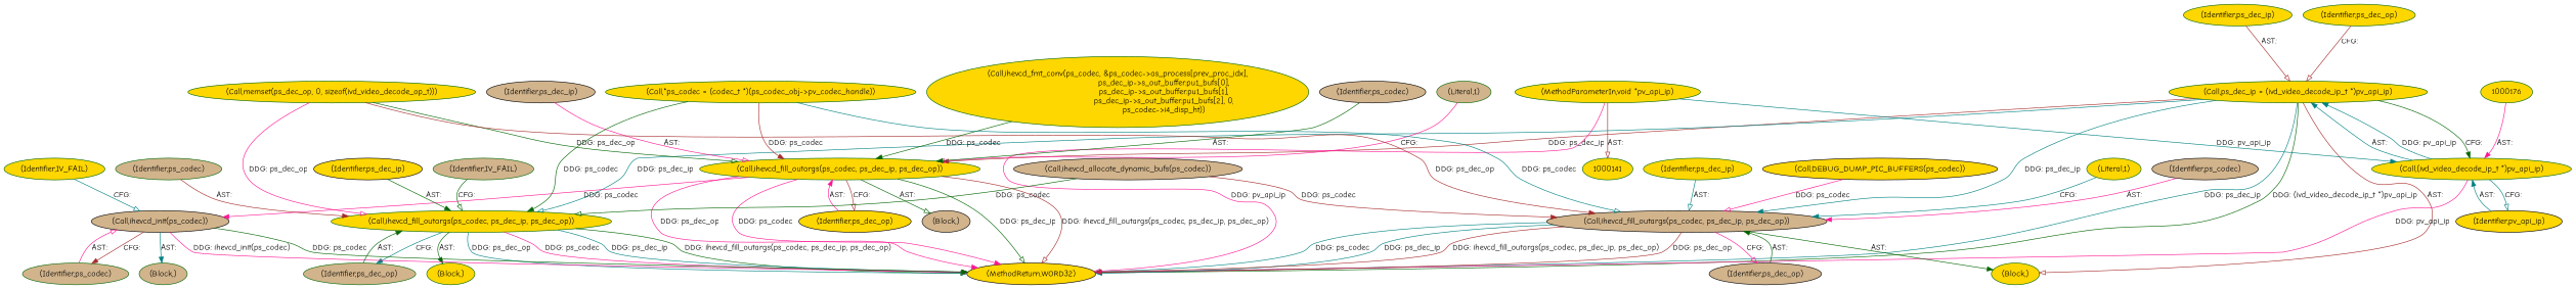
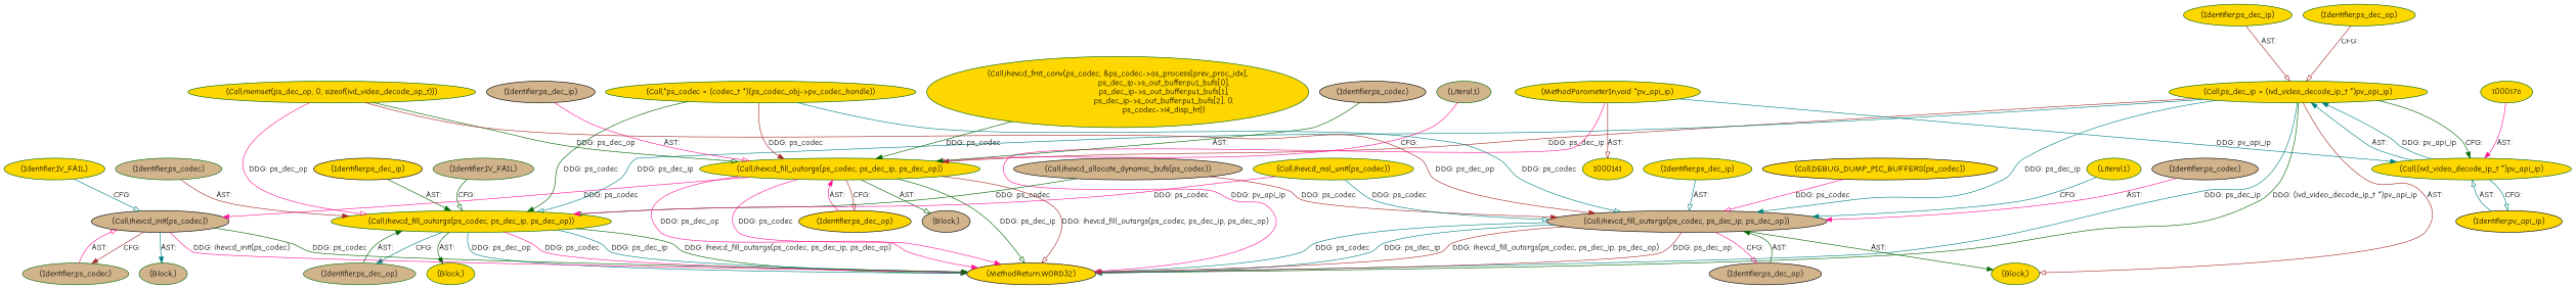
  digraph {
    fontname="Comic Neue"
    node [color=darkgreen fillcolor=gold fontname="Comic Neue" style=filled]
    edge [arrowhead=normal color=teal fontname="Comic Neue"]
    n1 [label="(Call,ps_dec_ip = (ivd_video_decode_ip_t *)pv_api_ip)"]
    n2 [label="(Call,(ivd_video_decode_ip_t *)pv_api_ip)"]
    n3 [label="(Call,ihevcd_fill_outargs(ps_codec, ps_dec_ip, ps_dec_op))"]
    n4 [label="(Call,ihevcd_fill_outargs(ps_codec, ps_dec_ip, ps_dec_op))"]
    n5 [color=black fillcolor=tan label="(Call,ihevcd_fill_outargs(ps_codec, ps_dec_ip, ps_dec_op))"]
    n6 [color=black label="(MethodReturn,WORD32)"]
    n7 [label="(Block,)"]
    n8 [color=black label="(Identifier,pv_api_ip)"]
    n9 [color=black fillcolor=tan label="(Call,ihevcd_init(ps_codec))"]
    n10 [color=black label="(Identifier,ps_dec_op)"]
    n11 [color=black fillcolor=tan label="(Block,)"]
    n12 [label="(Block,)"]
    n13 [fillcolor=tan label="(Identifier,ps_dec_op)"]
    n14 [color=black fillcolor=tan label="(Identifier,ps_dec_op)"]
    n15 [label="(MethodParameterIn,void *pv_api_ip)"]
    1000141
    n17 [fillcolor=tan label="(Identifier,ps_codec)"]
    n18 [fillcolor=tan label="(Block,)"]
    n19 [label="(Literal,1)"]
    n20 [label="(Identifier,IV_FAIL)"]
    n21 [fillcolor=tan label="(Identifier,ps_codec)"]
    n22 [color=black fillcolor=tan label="(Identifier,ps_codec)"]
    n23 [color=black fillcolor=tan label="(Call,ihevcd_allocate_dynamic_bufs(ps_codec))"]
    n24 [fillcolor=tan label="(Literal,1)"]
    n25 [color=black label="(Identifier,ps_dec_ip)"]
+   n26 [label="(Call,ihevcd_nal_unit(ps_codec))"]
    n27 [color=black fillcolor=tan label="(Identifier,ps_dec_ip)"]
    n28 [fillcolor=tan label="(Identifier,IV_FAIL)"]
    n29 [label="(Identifier,ps_dec_ip)"]
    n30 [label="(Identifier,ps_dec_ip)"]
    n31 [color=black label="(Call,DEBUG_DUMP_PIC_BUFFERS(ps_codec))"]
    n32 [label="(Call,memset(ps_dec_op, 0, sizeof(ivd_video_decode_op_t)))"]
    n33 [label="(Identifier,ps_dec_op)"]
    n34 [label="(Call,ihevcd_fmt_conv(ps_codec, &ps_codec->as_process[prev_proc_idx],\n                                  ps_dec_ip->s_out_buffer.pu1_bufs[0],\n                                  ps_dec_ip->s_out_buffer.pu1_bufs[1],\n                                  ps_dec_ip->s_out_buffer.pu1_bufs[2], 0,\n                                  ps_codec->i4_disp_ht))"]
    n35 [color=black fillcolor=tan label="(Identifier,ps_codec)"]
    n36 [label="(Call,*ps_codec = (codec_t *)(ps_codec_obj->pv_codec_handle))"]
    1000176
    n1 -> n2 [color=darkgreen label="CFG: "]
    n1 -> n3 [color=brown label="DDG: ps_dec_ip"]
    n1 -> n4 [arrowhead=onormal label="DDG: ps_dec_ip"]
    n1 -> n5 [label="DDG: ps_dec_ip"]
    n1 -> n6 [label="DDG: ps_dec_ip"]
    n1 -> n6 [arrowhead=onormal color=darkgreen label="DDG: (ivd_video_decode_ip_t *)pv_api_ip"]
    n1 -> n7 [arrowhead=onormal color=brown label="AST: "]
    n2 -> n1 [label="AST: "]
    n2 -> n1 [label="DDG: pv_api_ip"]
-   n2 -> n6 [color=deeppink label="DDG: pv_api_ip"]
    n2 -> n8 [arrowhead=onormal label="CFG: "]
    n3 -> n6 [arrowhead=onormal color=darkgreen label="DDG: ps_dec_ip"]
    n3 -> n6 [arrowhead=onormal color=brown label="DDG: ihevcd_fill_outargs(ps_codec, ps_dec_ip, ps_dec_op)"]
    n3 -> n6 [color=deeppink label="DDG: ps_dec_op"]
    n3 -> n6 [color=deeppink label="DDG: ps_codec"]
    n3 -> n9 [color=deeppink label="DDG: ps_codec"]
    n3 -> n10 [arrowhead=onormal color=brown label="CFG: "]
    n3 -> n11 [arrowhead=onormal color=darkgreen label="AST: "]
    n4 -> n6 [color=darkgreen label="DDG: ihevcd_fill_outargs(ps_codec, ps_dec_ip, ps_dec_op)"]
    n4 -> n6 [arrowhead=onormal label="DDG: ps_dec_op"]
    n4 -> n6 [arrowhead=onormal color=deeppink label="DDG: ps_codec"]
    n4 -> n6 [label="DDG: ps_dec_ip"]
    n4 -> n12 [color=darkgreen label="AST: "]
    n4 -> n13 [label="CFG: "]
    n5 -> n6 [arrowhead=onormal color=brown label="DDG: ps_dec_op"]
    n5 -> n6 [arrowhead=onormal label="DDG: ps_codec"]
    n5 -> n6 [label="DDG: ps_dec_ip"]
    n5 -> n6 [color=brown label="DDG: ihevcd_fill_outargs(ps_codec, ps_dec_ip, ps_dec_op)"]
    n5 -> n7 [color=darkgreen label="AST: "]
    n5 -> n14 [arrowhead=onormal color=deeppink label="CFG: "]
-   n8 -> n2 [label="AST: "]
+   n8 -> n2 [arrowhead=onormal label="AST: "]
    n9 -> n6 [color=deeppink label="DDG: ihevcd_init(ps_codec)"]
    n9 -> n6 [color=darkgreen label="DDG: ps_codec"]
    n9 -> n17 [color=brown label="CFG: "]
    n9 -> n18 [label="AST: "]
    n10 -> n3 [color=deeppink label="AST: "]
    n13 -> n4 [color=darkgreen label="AST: "]
    n14 -> n5 [color=darkgreen label="AST: "]
    n15 -> n2 [label="DDG: pv_api_ip"]
    n15 -> n6 [arrowhead=onormal color=deeppink label="DDG: pv_api_ip"]
    n15 -> 1000141 [arrowhead=onormal color=brown label="AST: "]
    n17 -> n9 [arrowhead=onormal color=deeppink label="AST: "]
    n19 -> n5 [label="CFG: "]
    n20 -> n9 [arrowhead=onormal label="CFG: "]
    n21 -> n4 [color=brown label="AST: "]
    n22 -> n5 [color=deeppink label="AST: "]
    n23 -> n4 [arrowhead=onormal color=darkgreen label="DDG: ps_codec"]
    n23 -> n5 [color=brown label="DDG: ps_codec"]
    n24 -> n3 [arrowhead=onormal color=deeppink label="CFG: "]
    n25 -> n4 [color=darkgreen label="AST: "]
+   n26 -> n4 [color=deeppink label="DDG: ps_codec"]
+   n26 -> n5 [arrowhead=onormal label="DDG: ps_codec"]
    n27 -> n3 [arrowhead=onormal color=deeppink label="AST: "]
    n28 -> n4 [arrowhead=onormal color=darkgreen label="CFG: "]
    n29 -> n1 [arrowhead=onormal color=brown label="AST: "]
    n30 -> n5 [arrowhead=onormal label="AST: "]
    n31 -> n5 [arrowhead=onormal color=deeppink label="DDG: ps_codec"]
    n32 -> n3 [arrowhead=onormal color=darkgreen label="DDG: ps_dec_op"]
    n32 -> n4 [arrowhead=onormal color=deeppink label="DDG: ps_dec_op"]
    n32 -> n5 [color=brown label="DDG: ps_dec_op"]
    n33 -> n1 [arrowhead=onormal color=brown label="CFG: "]
    n34 -> n3 [color=darkgreen label="DDG: ps_codec"]
    n35 -> n3 [color=darkgreen label="AST: "]
    n36 -> n3 [color=brown label="DDG: ps_codec"]
    n36 -> n4 [color=darkgreen label="DDG: ps_codec"]
    n36 -> n5 [arrowhead=onormal label="DDG: ps_codec"]
    1000176 -> n2 [color=deeppink label="AST: "]
  }
